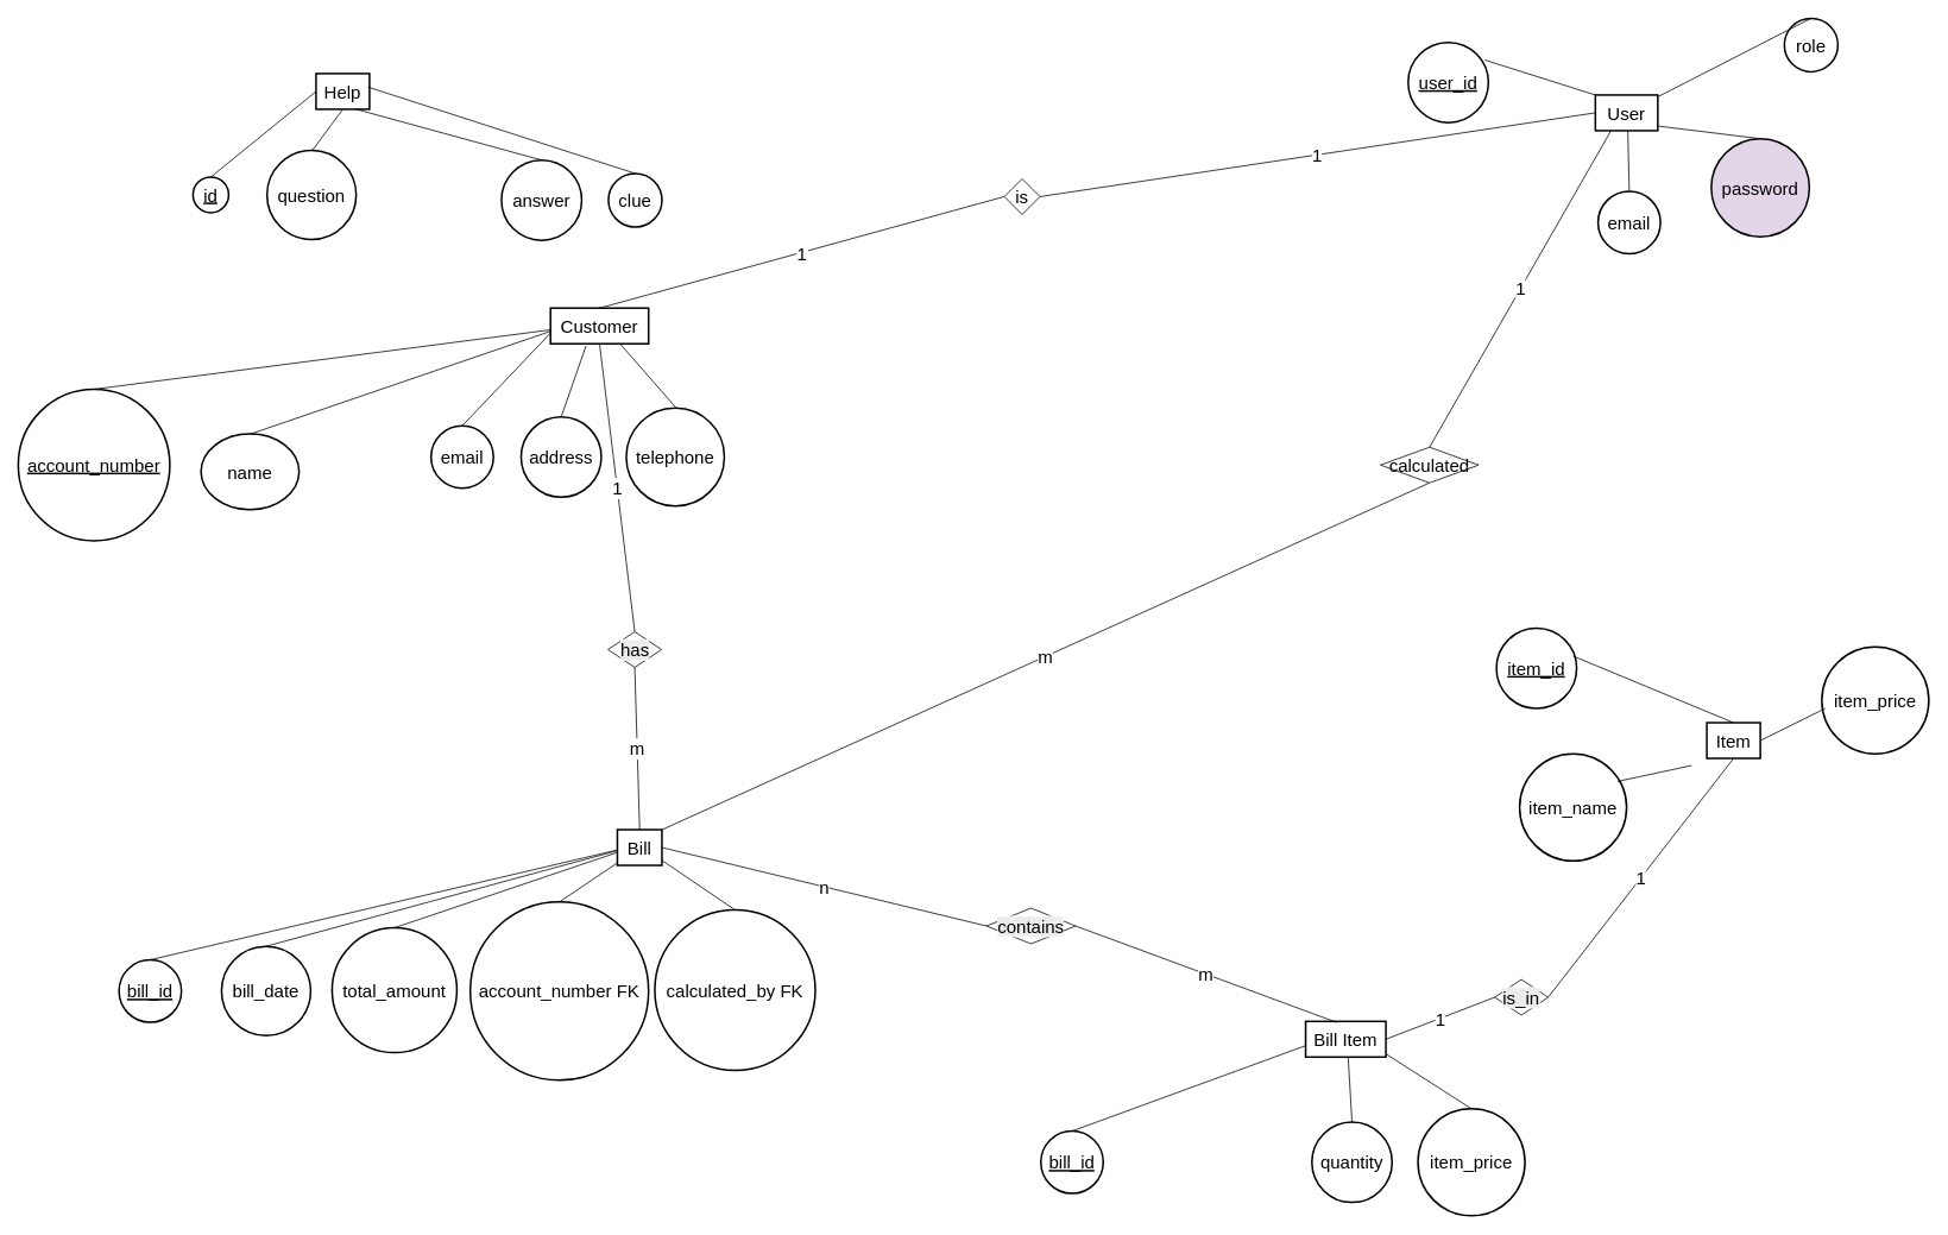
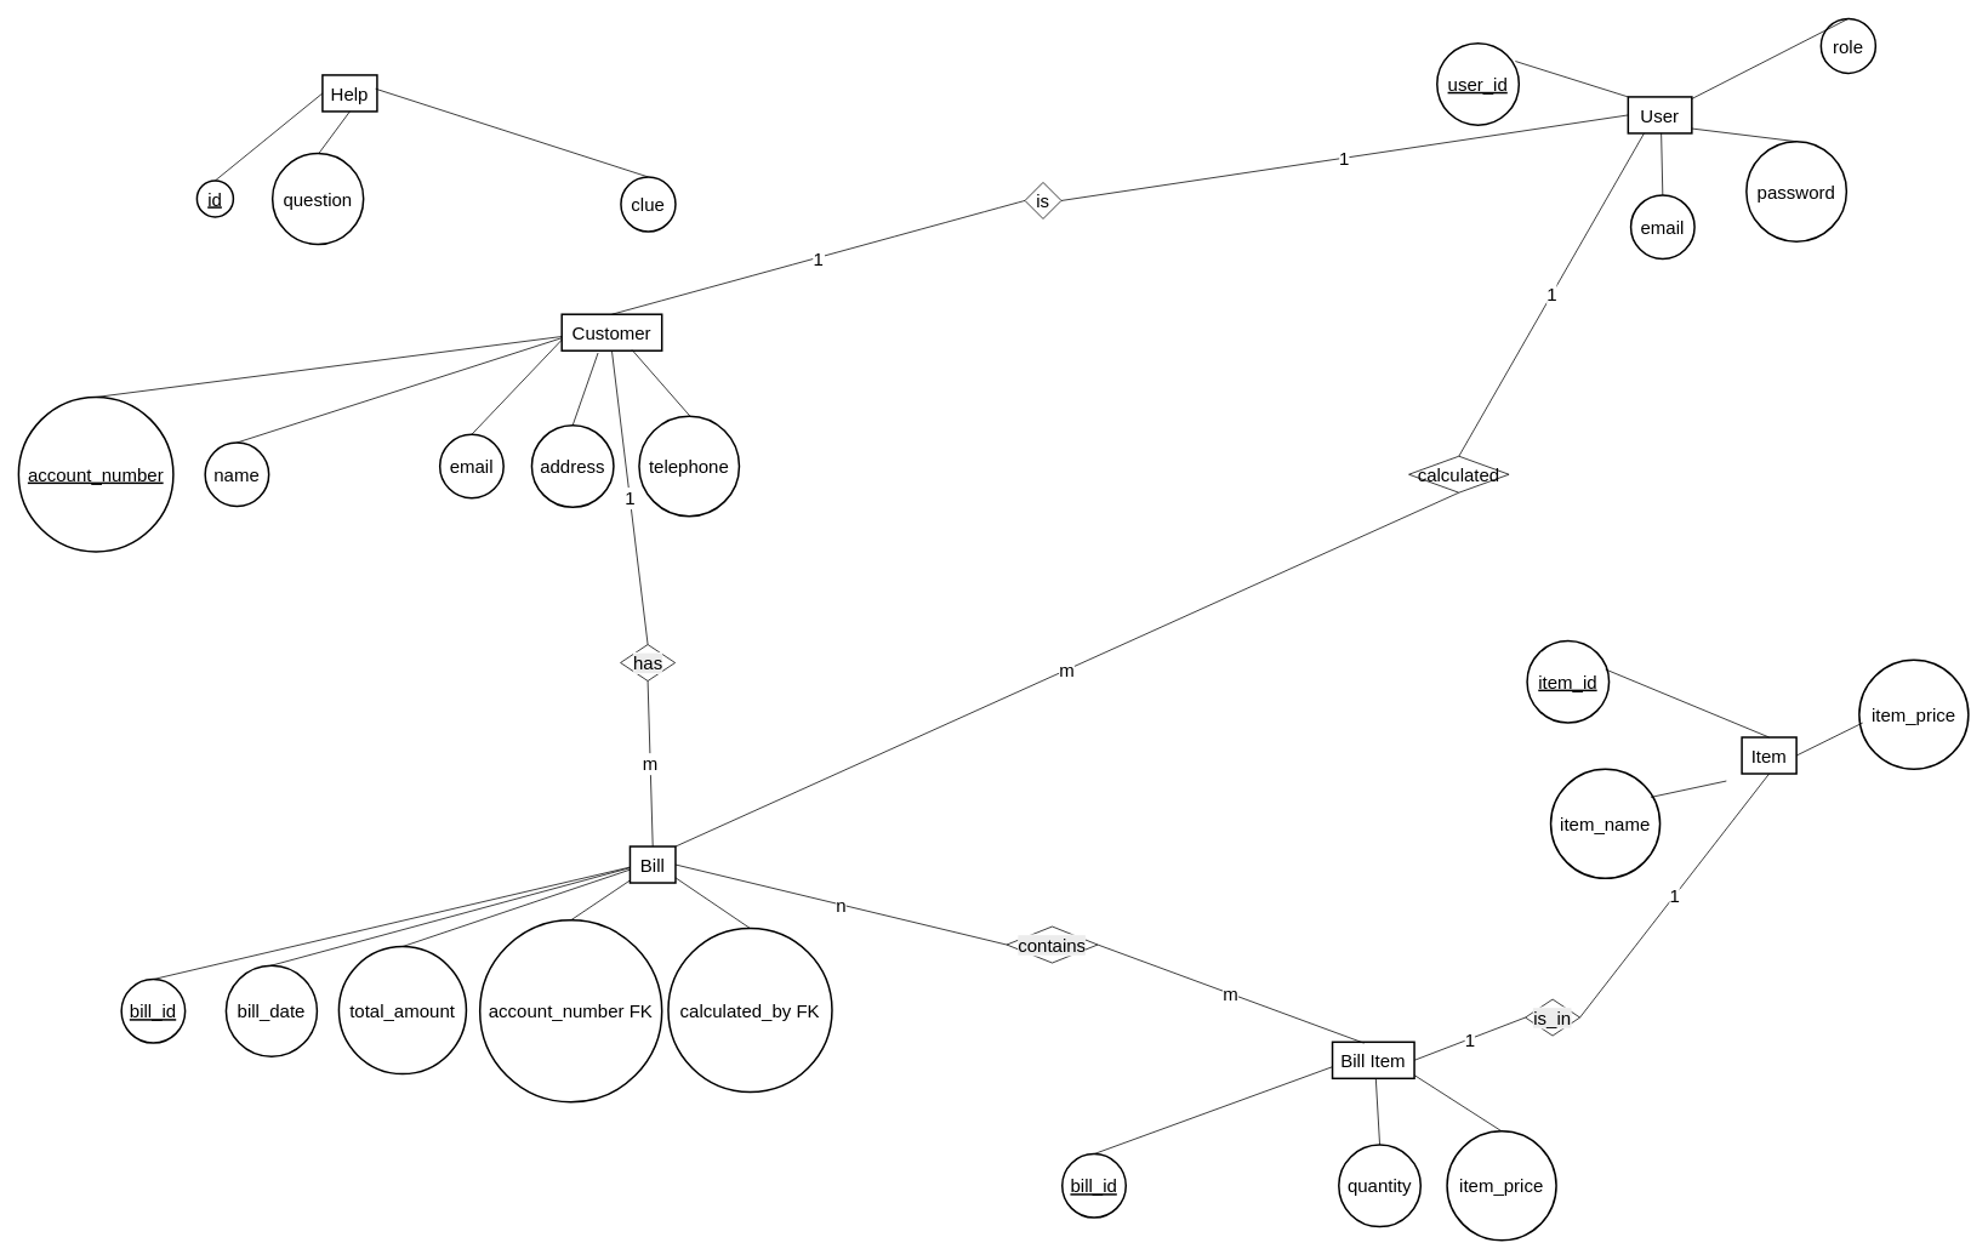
  <mxCell id="0" />
  <mxCell id="1" parent="0" />
  <mxCell id="2" value="m" style="edgeStyle=none;shape=connector;rounded=0;orthogonalLoop=1;jettySize=auto;html=1;exitX=1;exitY=0;exitDx=0;exitDy=0;entryX=0.5;entryY=1;entryDx=0;entryDy=0;strokeColor=default;align=center;verticalAlign=middle;fontFamily=Helvetica;fontSize=20;fontColor=default;labelBackgroundColor=default;endArrow=none;endFill=0;" edge="1" parent="1" source="4" target="64"><mxGeometry relative="1" as="geometry" /></mxCell>
  <mxCell id="3" value="n" style="edgeStyle=none;shape=connector;rounded=0;orthogonalLoop=1;jettySize=auto;html=1;exitX=1;exitY=0.5;exitDx=0;exitDy=0;entryX=0;entryY=0.5;entryDx=0;entryDy=0;strokeColor=default;align=center;verticalAlign=middle;fontFamily=Helvetica;fontSize=20;fontColor=default;labelBackgroundColor=default;startArrow=none;endArrow=none;endFill=0;" edge="1" parent="1" source="4" target="67"><mxGeometry relative="1" as="geometry" /></mxCell>
  <mxCell id="4" value="Bill" style="whiteSpace=wrap;strokeWidth=2;fontSize=20;" vertex="1" parent="1"><mxGeometry x="692" y="930" width="50" height="40" as="geometry" /></mxCell>
  <mxCell id="5" value="1" style="edgeStyle=none;shape=connector;rounded=0;orthogonalLoop=1;jettySize=auto;html=1;exitX=1;exitY=0.5;exitDx=0;exitDy=0;entryX=0;entryY=0.5;entryDx=0;entryDy=0;strokeColor=default;align=center;verticalAlign=middle;fontFamily=Helvetica;fontSize=20;fontColor=default;labelBackgroundColor=default;startArrow=none;endArrow=none;endFill=0;" edge="1" parent="1" source="6" target="70"><mxGeometry relative="1" as="geometry"><mxPoint x="1663" y="1118" as="targetPoint" /></mxGeometry></mxCell>
  <mxCell id="6" value="Bill Item" style="whiteSpace=wrap;strokeWidth=2;fontSize=20;" vertex="1" parent="1"><mxGeometry x="1464" y="1145" width="90" height="40" as="geometry" /></mxCell>
  <mxCell id="7" value="1" style="edgeStyle=none;shape=connector;rounded=0;orthogonalLoop=1;jettySize=auto;html=1;exitX=0.5;exitY=1;exitDx=0;exitDy=0;entryX=0.5;entryY=0;entryDx=0;entryDy=0;strokeColor=default;align=center;verticalAlign=middle;fontFamily=Helvetica;fontSize=20;fontColor=default;labelBackgroundColor=default;startArrow=none;endArrow=none;endFill=0;" edge="1" parent="1" source="8" target="65"><mxGeometry relative="1" as="geometry" /></mxCell>
  <mxCell id="8" value="Customer" style="whiteSpace=wrap;strokeWidth=2;fontSize=20;" vertex="1" parent="1"><mxGeometry x="617" y="345" width="110" height="40" as="geometry" /></mxCell>
  <mxCell id="9" value="Help" style="whiteSpace=wrap;strokeWidth=2;fontSize=20;" vertex="1" parent="1"><mxGeometry x="354" y="82" width="60" height="40" as="geometry" /></mxCell>
  <mxCell id="10" value="Item" style="whiteSpace=wrap;strokeWidth=2;fontSize=20;" vertex="1" parent="1"><mxGeometry x="1914" y="810" width="60" height="40" as="geometry" /></mxCell>
  <mxCell id="11" value="User" style="whiteSpace=wrap;strokeWidth=2;fontSize=20;" vertex="1" parent="1"><mxGeometry x="1789" y="106" width="70" height="40" as="geometry" /></mxCell>
  <mxCell id="12" value="bill_id" style="ellipse;aspect=fixed;strokeWidth=2;whiteSpace=wrap;fontStyle=4;fontSize=20;" vertex="1" parent="1"><mxGeometry x="133" y="1076" width="70" height="70" as="geometry" /></mxCell>
  <mxCell id="13" value="bill_date" style="ellipse;aspect=fixed;strokeWidth=2;whiteSpace=wrap;fontSize=20;" vertex="1" parent="1"><mxGeometry x="248" y="1061" width="100" height="100" as="geometry" /></mxCell>
  <mxCell id="14" value="total_amount" style="ellipse;aspect=fixed;strokeWidth=2;whiteSpace=wrap;fontSize=20;" vertex="1" parent="1"><mxGeometry x="372" y="1040" width="140" height="140" as="geometry" /></mxCell>
  <mxCell id="15" value="account_number FK" style="ellipse;aspect=fixed;strokeWidth=2;whiteSpace=wrap;fontSize=20;" vertex="1" parent="1"><mxGeometry x="527" y="1011" width="200" height="200" as="geometry" /></mxCell>
  <mxCell id="16" value="calculated_by FK" style="ellipse;aspect=fixed;strokeWidth=2;whiteSpace=wrap;fontSize=20;" vertex="1" parent="1"><mxGeometry x="734" y="1020" width="180" height="180" as="geometry" /></mxCell>
  <mxCell id="17" value="bill_id" style="ellipse;aspect=fixed;strokeWidth=2;whiteSpace=wrap;fontStyle=4;fontSize=20;" vertex="1" parent="1"><mxGeometry x="1167" y="1268" width="70" height="70" as="geometry" /></mxCell>
  <mxCell id="18" value="quantity" style="ellipse;aspect=fixed;strokeWidth=2;whiteSpace=wrap;fontSize=20;" vertex="1" parent="1"><mxGeometry x="1471" y="1258" width="90" height="90" as="geometry" /></mxCell>
  <mxCell id="19" value="item_price" style="ellipse;aspect=fixed;strokeWidth=2;whiteSpace=wrap;fontSize=20;" vertex="1" parent="1"><mxGeometry x="1590" y="1243" width="120" height="120" as="geometry" /></mxCell>
  <mxCell id="20" value="account_number" style="ellipse;aspect=fixed;strokeWidth=2;whiteSpace=wrap;fontStyle=4;fontSize=20;" vertex="1" parent="1"><mxGeometry x="20" y="436" width="170" height="170" as="geometry" /></mxCell>
- <mxCell id="21" value="name" style="ellipse;aspect=fixed;strokeWidth=2;whiteSpace=wrap;fontSize=20;" vertex="1" parent="1"><mxGeometry x="225" y="486" width="110" height="85" as="geometry" /></mxCell>
+ <mxCell id="21" value="name" style="ellipse;aspect=fixed;strokeWidth=2;whiteSpace=wrap;fontSize=20;" vertex="1" parent="1"><mxGeometry x="225" y="486" width="70" height="70" as="geometry" /></mxCell>
  <mxCell id="22" value="email" style="ellipse;aspect=fixed;strokeWidth=2;whiteSpace=wrap;fontSize=20;" vertex="1" parent="1"><mxGeometry x="483" y="477" width="70" height="70" as="geometry" /></mxCell>
  <mxCell id="23" value="address" style="ellipse;aspect=fixed;strokeWidth=2;whiteSpace=wrap;fontSize=20;" vertex="1" parent="1"><mxGeometry x="584" y="467" width="90" height="90" as="geometry" /></mxCell>
  <mxCell id="24" value="telephone" style="ellipse;aspect=fixed;strokeWidth=2;whiteSpace=wrap;fontSize=20;" vertex="1" parent="1"><mxGeometry x="702" y="457" width="110" height="110" as="geometry" /></mxCell>
  <mxCell id="25" value="id" style="ellipse;aspect=fixed;strokeWidth=2;whiteSpace=wrap;fontStyle=4;fontSize=20;" vertex="1" parent="1"><mxGeometry x="216" y="198" width="40" height="40" as="geometry" /></mxCell>
  <mxCell id="26" value="question" style="ellipse;aspect=fixed;strokeWidth=2;whiteSpace=wrap;fontSize=20;" vertex="1" parent="1"><mxGeometry x="299" y="168" width="100" height="100" as="geometry" /></mxCell>
- <mxCell id="27" value="answer" style="ellipse;aspect=fixed;strokeWidth=2;whiteSpace=wrap;fontSize=20;" vertex="1" parent="1"><mxGeometry x="562" y="179" width="90" height="90" as="geometry" /></mxCell>
  <mxCell id="28" value="clue" style="ellipse;aspect=fixed;strokeWidth=2;whiteSpace=wrap;fontSize=20;" vertex="1" parent="1"><mxGeometry x="682" y="194" width="60" height="60" as="geometry" /></mxCell>
  <mxCell id="29" value="item_id" style="ellipse;aspect=fixed;strokeWidth=2;whiteSpace=wrap;fontStyle=4;fontSize=20;" vertex="1" parent="1"><mxGeometry x="1678" y="704" width="90" height="90" as="geometry" /></mxCell>
  <mxCell id="30" value="item_name" style="ellipse;aspect=fixed;strokeWidth=2;whiteSpace=wrap;fontSize=20;" vertex="1" parent="1"><mxGeometry x="1704" y="845" width="120" height="120" as="geometry" /></mxCell>
  <mxCell id="31" value="item_price" style="ellipse;aspect=fixed;strokeWidth=2;whiteSpace=wrap;fontSize=20;" vertex="1" parent="1"><mxGeometry x="2043" y="725" width="120" height="120" as="geometry" /></mxCell>
  <mxCell id="32" value="user_id" style="ellipse;aspect=fixed;strokeWidth=2;whiteSpace=wrap;fontStyle=4;fontSize=20;" vertex="1" parent="1"><mxGeometry x="1579" y="47" width="90" height="90" as="geometry" /></mxCell>
  <mxCell id="33" value="email" style="ellipse;aspect=fixed;strokeWidth=2;whiteSpace=wrap;fontSize=20;" vertex="1" parent="1"><mxGeometry x="1792" y="214" width="70" height="70" as="geometry" /></mxCell>
- <mxCell id="34" value="password" style="ellipse;aspect=fixed;strokeWidth=2;whiteSpace=wrap;fontSize=20;fillColor=#e1d5e7;" vertex="1" parent="1"><mxGeometry x="1919" y="155" width="110" height="110" as="geometry" /></mxCell>
+ <mxCell id="34" value="password" style="ellipse;aspect=fixed;strokeWidth=2;whiteSpace=wrap;fontSize=20;" vertex="1" parent="1"><mxGeometry x="1919" y="155" width="110" height="110" as="geometry" /></mxCell>
  <mxCell id="35" value="role" style="ellipse;aspect=fixed;strokeWidth=2;whiteSpace=wrap;fontSize=20;" vertex="1" parent="1"><mxGeometry x="2001" y="20" width="60" height="60" as="geometry" /></mxCell>
  <mxCell id="36" value="" style="startArrow=none;endArrow=none;exitX=-0.01;exitY=0.57;entryX=0.5;entryY=0;rounded=0;endFill=0;fontSize=20;" edge="1" parent="1" source="4" target="12"><mxGeometry relative="1" as="geometry" /></mxCell>
  <mxCell id="37" value="" style="startArrow=none;endArrow=none;exitX=-0.01;exitY=0.59;entryX=0.49;entryY=0;rounded=0;endFill=0;fontSize=20;" edge="1" parent="1" source="4" target="13"><mxGeometry relative="1" as="geometry" /></mxCell>
  <mxCell id="38" value="" style="startArrow=none;endArrow=none;exitX=-0.01;exitY=0.64;entryX=0.5;entryY=0;rounded=0;endFill=0;fontSize=20;" edge="1" parent="1" source="4" target="14"><mxGeometry relative="1" as="geometry" /></mxCell>
  <mxCell id="39" value="" style="startArrow=none;endArrow=none;exitX=-0.01;exitY=0.94;entryX=0.5;entryY=0;rounded=0;endFill=0;fontSize=20;" edge="1" parent="1" source="4" target="15"><mxGeometry relative="1" as="geometry" /></mxCell>
  <mxCell id="40" value="" style="startArrow=none;endArrow=none;exitX=1;exitY=0.86;entryX=0.5;entryY=0;rounded=0;endFill=0;fontSize=20;" edge="1" parent="1" source="4" target="16"><mxGeometry relative="1" as="geometry" /></mxCell>
  <mxCell id="41" value="" style="startArrow=none;endArrow=none;exitX=0;exitY=0.68;entryX=0.5;entryY=0;rounded=0;endFill=0;fontSize=20;" edge="1" parent="1" source="6" target="17"><mxGeometry relative="1" as="geometry" /></mxCell>
  <mxCell id="42" value="" style="startArrow=none;endArrow=none;exitX=0.53;exitY=1;entryX=0.5;entryY=0;rounded=0;endFill=0;fontSize=20;" edge="1" parent="1" source="6" target="18"><mxGeometry relative="1" as="geometry" /></mxCell>
  <mxCell id="43" value="" style="startArrow=none;endArrow=none;exitX=1;exitY=0.91;entryX=0.5;entryY=0;rounded=0;endFill=0;fontSize=20;" edge="1" parent="1" source="6" target="19"><mxGeometry relative="1" as="geometry" /></mxCell>
  <mxCell id="44" value="" style="startArrow=none;endArrow=none;exitX=0;exitY=0.61;entryX=0.5;entryY=0;rounded=0;endFill=0;fontSize=20;" edge="1" parent="1" source="8" target="20"><mxGeometry relative="1" as="geometry" /></mxCell>
  <mxCell id="45" value="" style="startArrow=none;endArrow=none;exitX=0;exitY=0.65;entryX=0.51;entryY=-0.01;rounded=0;endFill=0;fontSize=20;" edge="1" parent="1" source="8" target="21"><mxGeometry relative="1" as="geometry" /></mxCell>
  <mxCell id="46" value="" style="startArrow=none;endArrow=none;exitX=0;exitY=0.7;entryX=0.49;entryY=0.01;rounded=0;endFill=0;fontSize=20;" edge="1" parent="1" source="8" target="22"><mxGeometry relative="1" as="geometry" /></mxCell>
  <mxCell id="47" value="" style="startArrow=none;endArrow=none;exitX=0.362;exitY=1.059;entryX=0.51;entryY=0;rounded=0;endFill=0;exitDx=0;exitDy=0;exitPerimeter=0;fontSize=20;" edge="1" parent="1" source="8" target="23"><mxGeometry relative="1" as="geometry" /></mxCell>
  <mxCell id="48" value="" style="startArrow=none;endArrow=none;exitX=0.702;exitY=0.978;entryX=0.51;entryY=0;rounded=0;endFill=0;exitDx=0;exitDy=0;exitPerimeter=0;fontSize=20;" edge="1" parent="1" source="8" target="24"><mxGeometry relative="1" as="geometry" /></mxCell>
  <mxCell id="49" value="" style="startArrow=none;endArrow=none;exitX=0;exitY=0.5;entryX=0.5;entryY=0.01;rounded=0;endFill=0;exitDx=0;exitDy=0;fontSize=20;" edge="1" parent="1" source="9" target="25"><mxGeometry relative="1" as="geometry" /></mxCell>
  <mxCell id="50" value="" style="startArrow=none;endArrow=none;exitX=0.5;exitY=1;entryX=0.51;entryY=0;rounded=0;endFill=0;exitDx=0;exitDy=0;fontSize=20;" edge="1" parent="1" source="9" target="26"><mxGeometry relative="1" as="geometry" /></mxCell>
- <mxCell id="51" value="" style="startArrow=none;endArrow=none;exitX=0.75;exitY=1;entryX=0.5;entryY=0;rounded=0;endFill=0;exitDx=0;exitDy=0;fontSize=20;" edge="1" parent="1" source="9" target="27"><mxGeometry relative="1" as="geometry" /></mxCell>
  <mxCell id="52" value="" style="startArrow=none;endArrow=none;exitX=0.971;exitY=0.377;entryX=0.5;entryY=0.01;rounded=0;endFill=0;exitDx=0;exitDy=0;exitPerimeter=0;fontSize=20;" edge="1" parent="1" source="9" target="28"><mxGeometry relative="1" as="geometry" /></mxCell>
  <mxCell id="53" value="" style="startArrow=none;endArrow=none;exitX=0.5;exitY=0;entryX=0.957;entryY=0.348;rounded=0;endFill=0;entryDx=0;entryDy=0;entryPerimeter=0;exitDx=0;exitDy=0;fontSize=20;" edge="1" parent="1" source="10" target="29"><mxGeometry relative="1" as="geometry" /></mxCell>
  <mxCell id="54" value="" style="startArrow=none;endArrow=none;entryX=0.916;entryY=0.257;rounded=0;endFill=0;entryDx=0;entryDy=0;entryPerimeter=0;fontSize=20;" edge="1" parent="1" target="30"><mxGeometry relative="1" as="geometry"><mxPoint x="1897" y="858" as="sourcePoint" /></mxGeometry></mxCell>
  <mxCell id="55" value="" style="startArrow=none;endArrow=none;exitX=1;exitY=0.5;entryX=0.031;entryY=0.576;rounded=0;endFill=0;exitDx=0;exitDy=0;entryDx=0;entryDy=0;entryPerimeter=0;fontSize=20;" edge="1" parent="1" source="10" target="31"><mxGeometry relative="1" as="geometry" /></mxCell>
  <mxCell id="56" value="" style="startArrow=none;endArrow=none;exitX=0;exitY=0;entryX=0.956;entryY=0.22;rounded=0;endFill=0;entryDx=0;entryDy=0;entryPerimeter=0;exitDx=0;exitDy=0;fontSize=20;" edge="1" parent="1" source="11" target="32"><mxGeometry relative="1" as="geometry" /></mxCell>
  <mxCell id="57" value="" style="startArrow=none;endArrow=none;exitX=0.52;exitY=1;entryX=0.5;entryY=-0.01;rounded=0;endFill=0;fontSize=20;" edge="1" parent="1" source="11" target="33"><mxGeometry relative="1" as="geometry" /></mxCell>
  <mxCell id="58" value="" style="startArrow=none;endArrow=none;exitX=1;exitY=0.87;entryX=0.5;entryY=-0.01;rounded=0;endFill=0;fontSize=20;" edge="1" parent="1" source="11" target="34"><mxGeometry relative="1" as="geometry" /></mxCell>
  <mxCell id="59" value="" style="startArrow=none;endArrow=none;entryX=0.5;entryY=0.01;rounded=0;endFill=0;fontSize=20;" edge="1" parent="1" source="11" target="35"><mxGeometry relative="1" as="geometry" /></mxCell>
  <mxCell id="60" value="1" style="curved=1;startArrow=none;endArrow=none;exitX=0;exitY=0.5;entryX=0.5;entryY=0;rounded=0;exitDx=0;exitDy=0;fontSize=20;" edge="1" parent="1" source="62" target="8"><mxGeometry relative="1" as="geometry"><Array as="points" /><mxPoint x="1061" y="427" as="sourcePoint" /></mxGeometry></mxCell>
  <mxCell id="61" value="1" style="edgeStyle=none;shape=connector;rounded=0;orthogonalLoop=1;jettySize=auto;html=1;exitX=1;exitY=0.5;exitDx=0;exitDy=0;entryX=0;entryY=0.5;entryDx=0;entryDy=0;strokeColor=default;align=center;verticalAlign=middle;fontFamily=Helvetica;fontSize=20;fontColor=default;labelBackgroundColor=default;endArrow=none;endFill=0;" edge="1" parent="1" source="62" target="11"><mxGeometry relative="1" as="geometry" /></mxCell>
  <mxCell id="62" value="is" style="rhombus;whiteSpace=wrap;html=1;fontSize=20;" vertex="1" parent="1"><mxGeometry x="1126" y="200" width="40" height="40" as="geometry" /></mxCell>
  <mxCell id="63" value="1" style="edgeStyle=none;shape=connector;rounded=0;orthogonalLoop=1;jettySize=auto;html=1;exitX=0.5;exitY=0;exitDx=0;exitDy=0;entryX=0.25;entryY=1;entryDx=0;entryDy=0;strokeColor=default;align=center;verticalAlign=middle;fontFamily=Helvetica;fontSize=20;fontColor=default;labelBackgroundColor=default;endArrow=none;endFill=0;" edge="1" parent="1" source="64" target="11"><mxGeometry relative="1" as="geometry" /></mxCell>
  <mxCell id="64" value="calculated" style="rhombus;whiteSpace=wrap;html=1;fontSize=20;" vertex="1" parent="1"><mxGeometry x="1548" y="501" width="110" height="40" as="geometry" /></mxCell>
  <mxCell id="65" value="&lt;span style=&quot;background-color: rgb(236, 236, 236);&quot;&gt;has&lt;/span&gt;" style="rhombus;whiteSpace=wrap;html=1;fontFamily=Helvetica;fontSize=20;fontColor=default;labelBackgroundColor=default;" vertex="1" parent="1"><mxGeometry x="681.5" y="708" width="60" height="40" as="geometry" /></mxCell>
  <mxCell id="66" value="m" style="edgeStyle=none;shape=connector;rounded=0;orthogonalLoop=1;jettySize=auto;html=1;exitX=0.5;exitY=1;exitDx=0;exitDy=0;strokeColor=default;align=center;verticalAlign=middle;fontFamily=Helvetica;fontSize=20;fontColor=default;labelBackgroundColor=default;startArrow=none;endArrow=none;endFill=0;entryX=0.5;entryY=0;entryDx=0;entryDy=0;" edge="1" parent="1" source="65" target="4"><mxGeometry relative="1" as="geometry"><mxPoint x="1375" y="918" as="targetPoint" /></mxGeometry></mxCell>
  <mxCell id="67" value="&lt;span style=&quot;background-color: rgb(236, 236, 236);&quot;&gt;contains&lt;/span&gt;" style="rhombus;whiteSpace=wrap;html=1;fontFamily=Helvetica;fontSize=20;fontColor=default;labelBackgroundColor=default;" vertex="1" parent="1"><mxGeometry x="1106" y="1018" width="100" height="40" as="geometry" /></mxCell>
  <mxCell id="68" value="m" style="edgeStyle=none;shape=connector;rounded=0;orthogonalLoop=1;jettySize=auto;html=1;exitX=1;exitY=0.5;exitDx=0;exitDy=0;entryX=0.386;entryY=0.028;entryDx=0;entryDy=0;entryPerimeter=0;strokeColor=default;align=center;verticalAlign=middle;fontFamily=Helvetica;fontSize=20;fontColor=default;labelBackgroundColor=default;startArrow=none;endArrow=none;endFill=0;" edge="1" parent="1" source="67" target="6"><mxGeometry relative="1" as="geometry" /></mxCell>
  <mxCell id="69" value="1" style="edgeStyle=none;shape=connector;rounded=0;orthogonalLoop=1;jettySize=auto;html=1;exitX=1;exitY=0.5;exitDx=0;exitDy=0;entryX=0.5;entryY=1;entryDx=0;entryDy=0;strokeColor=default;align=center;verticalAlign=middle;fontFamily=Helvetica;fontSize=20;fontColor=default;labelBackgroundColor=default;startArrow=none;endArrow=none;endFill=0;" edge="1" parent="1" source="70" target="10"><mxGeometry relative="1" as="geometry" /></mxCell>
  <mxCell id="70" value="&lt;span style=&quot;background-color: rgb(236, 236, 236);&quot;&gt;is_in&lt;/span&gt;" style="rhombus;whiteSpace=wrap;html=1;fontFamily=Helvetica;fontSize=20;fontColor=default;labelBackgroundColor=default;" vertex="1" parent="1"><mxGeometry x="1676" y="1098" width="60" height="40" as="geometry" /></mxCell>
